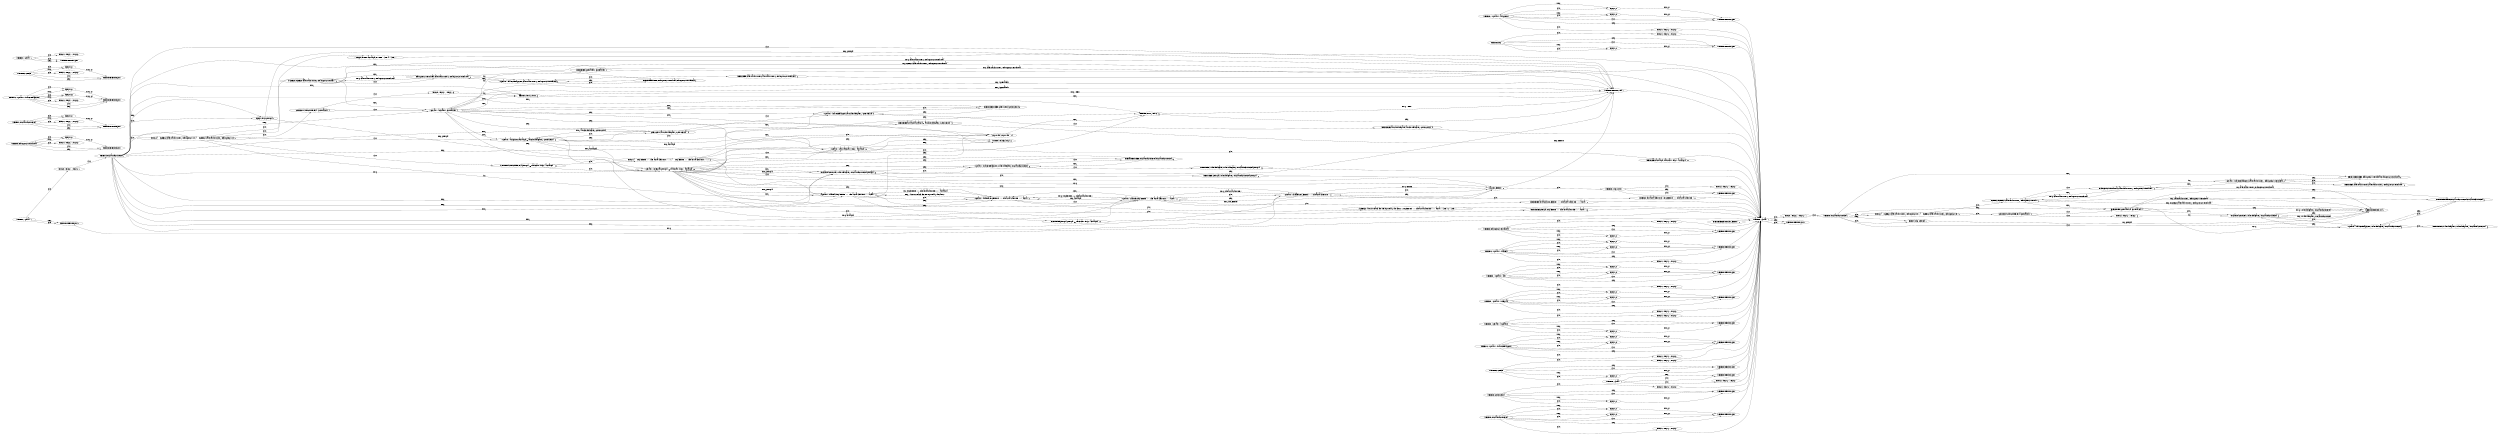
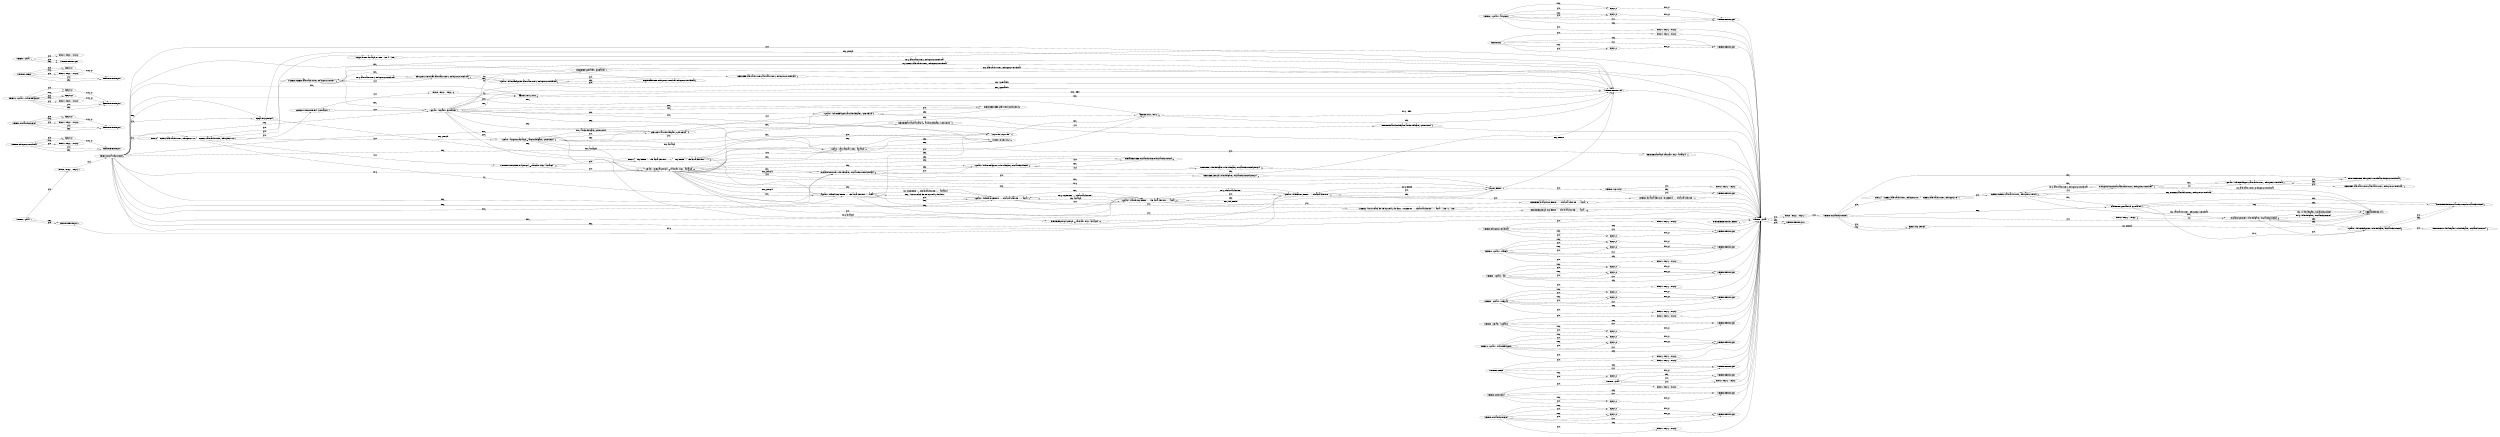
  digraph {
    rankdir=LR
    n1 [label=<(METHOD,&lt;global&gt;)<SUB>1</SUB>>]
    n2 [label=<(BLOCK,&lt;empty&gt;,&lt;empty&gt;)<SUB>1</SUB>>]
    n3 [label=<(METHOD_RETURN,ANY)<SUB>1</SUB>>]
    n4 [label=<(METHOD,OnChannelConnected)<SUB>1</SUB>>]
    n5 [label=<(PARAM,int32 peer_pid)<SUB>1</SUB>>]
    n6 [label=<(BLOCK,{    DCHECK(caller_task_runner_-&gt;BelongsToCurre...,{    DCHECK(caller_task_runner_-&gt;BelongsToCurre...)<SUB>1</SUB>>]
    n7 [label=<(FIELD_IDENTIFIER,BelongsToCurrentThread,BelongsToCurrentThread)<SUB>2</SUB>>]
    n8 [label=<(IDENTIFIER,ipc_enabled_,if (ipc_enabled_))<SUB>4</SUB>>]
    n9 [label=<(METHOD_RETURN,void)<SUB>1</SUB>>]
    n10 [label=<(DCHECK,DCHECK(caller_task_runner_-&gt;BelongsToCurrentThr...)<SUB>2</SUB>>]
-   n11 [label=<(CONTROL_STRUCTURE,IF,if (ipc_enabled_))<SUB>4</SUB>>]
    n12 [label=<(&lt;operator&gt;.indirectFieldAccess,caller_task_runner_-&gt;BelongsToCurrentThread)<SUB>2</SUB>>]
    n13 [label=<(OnChannelConnected,worker_delegate_-&gt;OnChannelConnected())<SUB>5</SUB>>]
    n14 [label=<(&lt;operator&gt;.indirectFieldAccess,worker_delegate_-&gt;OnChannelConnected)<SUB>5</SUB>>]
    n15 [label=<(FIELD_IDENTIFIER,OnChannelConnected,OnChannelConnected)<SUB>5</SUB>>]
    n16 [label=<(BelongsToCurrentThread,caller_task_runner_-&gt;BelongsToCurrentThread())<SUB>2</SUB>>]
    n17 [label=<(BLOCK,&lt;empty&gt;,&lt;empty&gt;)<SUB>5</SUB>>]
    n18 [label=<(IDENTIFIER,caller_task_runner_,caller_task_runner_-&gt;BelongsToCurrentThread())<SUB>2</SUB>>]
    n19 [label=<(IDENTIFIER,worker_delegate_,worker_delegate_-&gt;OnChannelConnected())<SUB>5</SUB>>]
    n20 [label=<(METHOD,BelongsToCurrentThread)>]
    n21 [label=<(PARAM,p1)>]
    n22 [label=<(BLOCK,&lt;empty&gt;,&lt;empty&gt;)>]
    n23 [label=<(METHOD_RETURN,ANY)>]
    n24 [label=<(METHOD,OnChannelConnected)>]
    n25 [label=<(PARAM,p1)>]
    n26 [label=<(BLOCK,&lt;empty&gt;,&lt;empty&gt;)>]
    n27 [label=<(METHOD_RETURN,ANY)>]
    n28 [label=<(METHOD,&lt;operator&gt;.indirectFieldAccess)>]
    n29 [label=<(PARAM,p1)>]
    n30 [label=<(PARAM,p2)>]
    n31 [label=<(BLOCK,&lt;empty&gt;,&lt;empty&gt;)>]
    n32 [label=<(METHOD_RETURN,ANY)>]
    n33 [label=<(METHOD,DCHECK)>]
    n34 [label=<(PARAM,p1)>]
    n35 [label=<(BLOCK,&lt;empty&gt;,&lt;empty&gt;)>]
    n36 [label=<(METHOD_RETURN,ANY)>]
    n37 [label=<(METHOD,&lt;global&gt;)<SUB>1</SUB>>]
    n38 [label=<(BLOCK,&lt;empty&gt;,&lt;empty&gt;)>]
    n39 [label=<(METHOD_RETURN,ANY)>]
    n40 [label=<(METHOD,&lt;operator&gt;.assignment)>]
    n41 [label=<(PARAM,p1)>]
    n42 [label=<(PARAM,p2)>]
    n43 [label=<(BLOCK,&lt;empty&gt;,&lt;empty&gt;)>]
    n44 [label=<(METHOD_RETURN,ANY)>]
    n45 [label=<(METHOD,LOG)>]
    n46 [label=<(PARAM,p1)>]
    n47 [label=<(BLOCK,&lt;empty&gt;,&lt;empty&gt;)>]
    n48 [label=<(METHOD_RETURN,ANY)>]
    n49 [label=<(METHOD,&lt;global&gt;)<SUB>1</SUB>>]
    n50 [label=<(BLOCK,&lt;empty&gt;,&lt;empty&gt;)<SUB>1</SUB>>]
    n51 [label=<(METHOD_RETURN,ANY)<SUB>1</SUB>>]
    n52 [label=<(METHOD,OnChannelConnected)<SUB>1</SUB>>]
    n53 [label=<(PARAM,int32 peer_pid)<SUB>1</SUB>>]
    n54 [label=<(BLOCK,{    DCHECK(caller_task_runner_-&gt;BelongsToCurre...,{    DCHECK(caller_task_runner_-&gt;BelongsToCurre...)<SUB>1</SUB>>]
    n55 [label=<(FIELD_IDENTIFIER,BelongsToCurrentThread,BelongsToCurrentThread)<SUB>2</SUB>>]
    n56 [label=<(&lt;operator&gt;.logicalNot,!ipc_enabled_)<SUB>4</SUB>>]
    n57 [label=<(RETURN,return;,return;)<SUB>5</SUB>>]
    n58 [label=<(&lt;operator&gt;.notEquals,peer_pid != static_cast&lt;int32&gt;(actual_pid))<SUB>10</SUB>>]
    n59 [label=<(&lt;operator&gt;.cast,static_cast&lt;int32&gt;(actual_pid))<SUB>10</SUB>>]
    n60 [label=<(&lt;operator&gt;.shiftLeft,LOG(ERROR) &lt;&lt; &quot;The actual client PID &quot; &lt;&lt; actua...)<SUB>11</SUB>>]
    n61 [label=<(&lt;operator&gt;.shiftLeft,LOG(ERROR) &lt;&lt; &quot;The actual client PID &quot; &lt;&lt; actua...)<SUB>11</SUB>>]
    n62 [label=<(&lt;operator&gt;.shiftLeft,LOG(ERROR) &lt;&lt; &quot;The actual client PID &quot; &lt;&lt; actua...)<SUB>11</SUB>>]
    n63 [label=<(&lt;operator&gt;.shiftLeft,LOG(ERROR) &lt;&lt; &quot;The actual client PID &quot;)<SUB>11</SUB>>]
    n64 [label=<(LOG,LOG(ERROR))<SUB>11</SUB>>]
    n65 [label=<(StopWorker,StopWorker())<SUB>14</SUB>>]
    n66 [label=<(RETURN,return;,return;)<SUB>15</SUB>>]
    n67 [label=<(OnChannelConnected,worker_delegate_-&gt;OnChannelConnected(peer_pid))<SUB>18</SUB>>]
    n68 [label=<(METHOD_RETURN,void)<SUB>1</SUB>>]
    n69 [label=<(DCHECK,DCHECK(caller_task_runner_-&gt;BelongsToCurrentThr...)<SUB>2</SUB>>]
    n70 [label=<(CONTROL_STRUCTURE,IF,if (!ipc_enabled_))<SUB>4</SUB>>]
    n71 [label="<(LOCAL,DWORD actual_pid: DWORD)<SUB>9</SUB>>"]
    n72 [label=<(&lt;operator&gt;.assignment,actual_pid = launcher_delegate_-&gt;GetProcessId())<SUB>9</SUB>>]
    n73 [label=<(CONTROL_STRUCTURE,IF,if (peer_pid != static_cast&lt;int32&gt;(actual_pid)))<SUB>10</SUB>>]
    n74 [label=<(&lt;operator&gt;.indirectFieldAccess,caller_task_runner_-&gt;BelongsToCurrentThread)<SUB>2</SUB>>]
    n75 [label=<(IDENTIFIER,ipc_enabled_,!ipc_enabled_)<SUB>4</SUB>>]
    n76 [label=<(GetProcessId,launcher_delegate_-&gt;GetProcessId())<SUB>9</SUB>>]
    n77 [label=<(&lt;operator&gt;.indirectFieldAccess,launcher_delegate_-&gt;GetProcessId)<SUB>9</SUB>>]
    n78 [label=<(FIELD_IDENTIFIER,GetProcessId,GetProcessId)<SUB>9</SUB>>]
    n79 [label=<(UNKNOWN,int32,int32)<SUB>10</SUB>>]
    n80 [label=<(IDENTIFIER,peer_pid,peer_pid != static_cast&lt;int32&gt;(actual_pid))<SUB>10</SUB>>]
    n81 [label=<(&lt;operator&gt;.indirectFieldAccess,worker_delegate_-&gt;OnChannelConnected)<SUB>18</SUB>>]
    n82 [label=<(FIELD_IDENTIFIER,OnChannelConnected,OnChannelConnected)<SUB>18</SUB>>]
    n83 [label=<(IDENTIFIER,actual_pid,static_cast&lt;int32&gt;(actual_pid))<SUB>10</SUB>>]
    n84 [label=<(IDENTIFIER,peer_pid,LOG(ERROR) &lt;&lt; &quot;The actual client PID &quot; &lt;&lt; actua...)<SUB>13</SUB>>]
    n85 [label="<(LITERAL,&quot; does not match the one reported by the client: &quot;,LOG(ERROR) &lt;&lt; &quot;The actual client PID &quot; &lt;&lt; actua...)<SUB>12</SUB>>"]
    n86 [label=<(IDENTIFIER,actual_pid,LOG(ERROR) &lt;&lt; &quot;The actual client PID &quot; &lt;&lt; actua...)<SUB>11</SUB>>]
    n87 [label=<(LITERAL,&quot;The actual client PID &quot;,LOG(ERROR) &lt;&lt; &quot;The actual client PID &quot;)<SUB>11</SUB>>]
    n88 [label=<(METHOD,StopWorker)>]
    n89 [label=<(IDENTIFIER,peer_pid,worker_delegate_-&gt;OnChannelConnected(peer_pid))<SUB>18</SUB>>]
    n90 [label=<(BelongsToCurrentThread,caller_task_runner_-&gt;BelongsToCurrentThread())<SUB>2</SUB>>]
    n91 [label=<(BLOCK,&lt;empty&gt;,&lt;empty&gt;)<SUB>5</SUB>>]
    n92 [label=<(IDENTIFIER,actual_pid,actual_pid = launcher_delegate_-&gt;GetProcessId())<SUB>9</SUB>>]
    n93 [label=<(BLOCK,{     LOG(ERROR) &lt;&lt; &quot;The actual client PID &quot; &lt;&lt;...,{     LOG(ERROR) &lt;&lt; &quot;The actual client PID &quot; &lt;&lt;...)<SUB>10</SUB>>]
    n94 [label=<(IDENTIFIER,caller_task_runner_,caller_task_runner_-&gt;BelongsToCurrentThread())<SUB>2</SUB>>]
    n95 [label=<(IDENTIFIER,launcher_delegate_,launcher_delegate_-&gt;GetProcessId())<SUB>9</SUB>>]
    n96 [label=<(IDENTIFIER,worker_delegate_,worker_delegate_-&gt;OnChannelConnected(peer_pid))<SUB>18</SUB>>]
    n97 [label=<(IDENTIFIER,ERROR,LOG(ERROR))<SUB>11</SUB>>]
    n98 [label=<(BLOCK,&lt;empty&gt;,&lt;empty&gt;)>]
    n99 [label=<(METHOD_RETURN,ANY)>]
    n100 [label=<(METHOD,BelongsToCurrentThread)>]
    n101 [label=<(PARAM,p1)>]
    n102 [label=<(BLOCK,&lt;empty&gt;,&lt;empty&gt;)>]
    n103 [label=<(METHOD_RETURN,ANY)>]
    n104 [label=<(METHOD,&lt;operator&gt;.shiftLeft)>]
    n105 [label=<(PARAM,p1)>]
    n106 [label=<(PARAM,p2)>]
    n107 [label=<(BLOCK,&lt;empty&gt;,&lt;empty&gt;)>]
    n108 [label=<(METHOD_RETURN,ANY)>]
    n109 [label=<(METHOD,&lt;operator&gt;.cast)>]
    n110 [label=<(PARAM,p1)>]
    n111 [label=<(PARAM,p2)>]
    n112 [label=<(BLOCK,&lt;empty&gt;,&lt;empty&gt;)>]
    n113 [label=<(METHOD_RETURN,ANY)>]
    n114 [label=<(METHOD,&lt;operator&gt;.notEquals)>]
    n115 [label=<(PARAM,p1)>]
    n116 [label=<(PARAM,p2)>]
    n117 [label=<(BLOCK,&lt;empty&gt;,&lt;empty&gt;)>]
    n118 [label=<(METHOD_RETURN,ANY)>]
    n119 [label=<(METHOD,&lt;operator&gt;.logicalNot)>]
    n120 [label=<(PARAM,p1)>]
    n121 [label=<(BLOCK,&lt;empty&gt;,&lt;empty&gt;)>]
    n122 [label=<(METHOD_RETURN,ANY)>]
    n123 [label=<(METHOD,&lt;operator&gt;.indirectFieldAccess)>]
    n124 [label=<(PARAM,p1)>]
    n125 [label=<(PARAM,p2)>]
    n126 [label=<(BLOCK,&lt;empty&gt;,&lt;empty&gt;)>]
    n127 [label=<(METHOD_RETURN,ANY)>]
    n128 [label=<(METHOD,DCHECK)>]
    n129 [label=<(PARAM,p1)>]
    n130 [label=<(BLOCK,&lt;empty&gt;,&lt;empty&gt;)>]
    n131 [label=<(METHOD_RETURN,ANY)>]
    n132 [label=<(METHOD,&lt;global&gt;)<SUB>1</SUB>>]
    n133 [label=<(BLOCK,&lt;empty&gt;,&lt;empty&gt;)>]
    n134 [label=<(METHOD_RETURN,ANY)>]
    n135 [label=<(METHOD,GetProcessId)>]
    n136 [label=<(PARAM,p1)>]
    n137 [label=<(BLOCK,&lt;empty&gt;,&lt;empty&gt;)>]
    n138 [label=<(METHOD_RETURN,ANY)>]
    n139 [label=<(METHOD,OnChannelConnected)>]
    n140 [label=<(PARAM,p1)>]
    n141 [label=<(PARAM,p2)>]
    n142 [label=<(BLOCK,&lt;empty&gt;,&lt;empty&gt;)>]
    n143 [label=<(METHOD_RETURN,ANY)>]
    n1 -> n2 [label="AST: "]
    n1 -> n3 [label="AST: "]
    n1 -> n3 [label="CFG: "]
    n2 -> n4 [label="AST: "]
    n4 -> n5 [label="AST: "]
    n4 -> n5 [label="DDG: "]
    n4 -> n6 [label="AST: "]
    n4 -> n7 [label="CFG: "]
    n4 -> n8 [label="DDG: "]
    n4 -> n9 [label="AST: "]
    n5 -> n9 [label="DDG: peer_pid"]
    n6 -> n10 [label="AST: "]
-   n6 -> n11 [label="AST: "]
    n7 -> n12 [label="CFG: "]
    n8 -> n9 [label="CFG: "]
    n8 -> n13 [label="CDG: "]
    n8 -> n14 [label="CDG: "]
    n8 -> n15 [label="CFG: "]
    n8 -> n15 [label="CDG: "]
    n10 -> n8 [label="CFG: "]
    n10 -> n9 [label="DDG: caller_task_runner_-&gt;BelongsToCurrentThread()"]
    n10 -> n9 [label="DDG: DCHECK(caller_task_runner_-&gt;BelongsToCurrentThread())"]
    n10 -> n16 [label="AST: "]
-   n11 -> n8 [label="AST: "]
-   n11 -> n17 [label="AST: "]
    n12 -> n7 [label="AST: "]
    n12 -> n16 [label="CFG: "]
    n12 -> n18 [label="AST: "]
    n13 -> n9 [label="CFG: "]
    n13 -> n9 [label="DDG: worker_delegate_-&gt;OnChannelConnected"]
    n13 -> n9 [label="DDG: worker_delegate_-&gt;OnChannelConnected()"]
    n13 -> n14 [label="AST: "]
    n14 -> n13 [label="CFG: "]
    n14 -> n15 [label="AST: "]
    n14 -> n19 [label="AST: "]
    n15 -> n14 [label="CFG: "]
    n16 -> n9 [label="DDG: caller_task_runner_-&gt;BelongsToCurrentThread"]
    n16 -> n10 [label="CFG: "]
    n16 -> n10 [label="DDG: caller_task_runner_-&gt;BelongsToCurrentThread"]
    n16 -> n12 [label="AST: "]
    n17 -> n13 [label="AST: "]
    n20 -> n21 [label="AST: "]
    n20 -> n21 [label="DDG: "]
    n20 -> n22 [label="AST: "]
    n20 -> n23 [label="AST: "]
    n20 -> n23 [label="CFG: "]
    n21 -> n23 [label="DDG: p1"]
    n24 -> n25 [label="AST: "]
    n24 -> n25 [label="DDG: "]
    n24 -> n26 [label="AST: "]
    n24 -> n27 [label="AST: "]
    n24 -> n27 [label="CFG: "]
    n25 -> n27 [label="DDG: p1"]
    n28 -> n29 [label="AST: "]
    n28 -> n29 [label="DDG: "]
    n28 -> n30 [label="AST: "]
    n28 -> n30 [label="DDG: "]
    n28 -> n31 [label="AST: "]
    n28 -> n32 [label="AST: "]
    n28 -> n32 [label="CFG: "]
    n29 -> n32 [label="DDG: p1"]
    n30 -> n32 [label="DDG: p2"]
    n33 -> n34 [label="AST: "]
    n33 -> n34 [label="DDG: "]
    n33 -> n35 [label="AST: "]
    n33 -> n36 [label="AST: "]
    n33 -> n36 [label="CFG: "]
    n34 -> n36 [label="DDG: p1"]
    n37 -> n38 [label="AST: "]
    n37 -> n39 [label="AST: "]
    n37 -> n39 [label="CFG: "]
    n40 -> n41 [label="AST: "]
    n40 -> n41 [label="DDG: "]
    n40 -> n42 [label="AST: "]
    n40 -> n42 [label="DDG: "]
    n40 -> n43 [label="AST: "]
    n40 -> n44 [label="AST: "]
    n40 -> n44 [label="CFG: "]
    n41 -> n44 [label="DDG: p1"]
    n42 -> n44 [label="DDG: p2"]
    n43 -> n1
    n44 -> n1
    n45 -> n46 [label="AST: "]
    n45 -> n46 [label="DDG: "]
    n45 -> n47 [label="AST: "]
    n45 -> n48 [label="AST: "]
    n45 -> n48 [label="CFG: "]
    n46 -> n48 [label="DDG: p1"]
    n47 -> n1
    n48 -> n1
    n49 -> n50 [label="AST: "]
    n49 -> n51 [label="AST: "]
    n49 -> n51 [label="CFG: "]
    n50 -> n52 [label="AST: "]
    n51 -> n1
    n52 -> n53 [label="AST: "]
    n52 -> n53 [label="DDG: "]
    n52 -> n54 [label="AST: "]
    n52 -> n55 [label="CFG: "]
    n52 -> n56 [label="DDG: "]
    n52 -> n57 [label="DDG: "]
    n52 -> n58 [label="DDG: "]
    n52 -> n59 [label="DDG: "]
    n52 -> n60 [label="DDG: "]
    n52 -> n61 [label="DDG: "]
    n52 -> n62 [label="DDG: "]
    n52 -> n63 [label="DDG: "]
    n52 -> n64 [label="DDG: "]
    n52 -> n65 [label="DDG: "]
    n52 -> n66 [label="DDG: "]
    n52 -> n67 [label="DDG: "]
    n52 -> n68 [label="AST: "]
    n53 -> n58 [label="DDG: peer_pid"]
    n53 -> n68 [label="DDG: peer_pid"]
    n54 -> n67 [label="AST: "]
    n54 -> n69 [label="AST: "]
    n54 -> n70 [label="AST: "]
    n54 -> n71 [label="AST: "]
    n54 -> n72 [label="AST: "]
    n54 -> n73 [label="AST: "]
    n55 -> n74 [label="CFG: "]
    n56 -> n57 [label="CFG: "]
    n56 -> n57 [label="CDG: "]
    n56 -> n58 [label="CDG: "]
    n56 -> n59 [label="CDG: "]
    n56 -> n68 [label="DDG: !ipc_enabled_"]
    n56 -> n68 [label="DDG: ipc_enabled_"]
    n56 -> n72 [label="CDG: "]
    n56 -> n75 [label="AST: "]
    n56 -> n76 [label="CDG: "]
    n56 -> n77 [label="CDG: "]
    n56 -> n78 [label="CFG: "]
    n56 -> n78 [label="CDG: "]
    n56 -> n79 [label="CDG: "]
    n57 -> n68 [label="CFG: "]
    n57 -> n68 [label="DDG: &lt;RET&gt;"]
    n58 -> n59 [label="AST: "]
    n58 -> n60 [label="DDG: peer_pid"]
    n58 -> n60 [label="CDG: "]
    n58 -> n61 [label="CDG: "]
    n58 -> n62 [label="CDG: "]
    n58 -> n63 [label="CDG: "]
    n58 -> n64 [label="CFG: "]
    n58 -> n64 [label="CDG: "]
    n58 -> n65 [label="CDG: "]
    n58 -> n66 [label="CDG: "]
    n58 -> n67 [label="DDG: peer_pid"]
    n58 -> n67 [label="CDG: "]
    n58 -> n80 [label="AST: "]
    n58 -> n81 [label="CDG: "]
    n58 -> n82 [label="CFG: "]
    n58 -> n82 [label="CDG: "]
    n59 -> n58 [label="CFG: "]
    n59 -> n79 [label="DDG: "]
    n59 -> n83 [label="AST: "]
    n60 -> n61 [label="AST: "]
    n60 -> n65 [label="CFG: "]
    n60 -> n84 [label="AST: "]
    n61 -> n60 [label="CFG: "]
    n61 -> n60 [label="DDG: LOG(ERROR) &lt;&lt; &quot;The actual client PID &quot; &lt;&lt; actual_pid"]
    n61 -> n60 [label="DDG: &quot; does not match the one reported by the client: &quot;"]
    n61 -> n62 [label="AST: "]
    n61 -> n85 [label="AST: "]
    n62 -> n61 [label="CFG: "]
    n62 -> n61 [label="DDG: LOG(ERROR) &lt;&lt; &quot;The actual client PID &quot;"]
    n62 -> n61 [label="DDG: actual_pid"]
    n62 -> n63 [label="AST: "]
    n62 -> n86 [label="AST: "]
    n63 -> n62 [label="CFG: "]
    n63 -> n62 [label="DDG: LOG(ERROR)"]
    n63 -> n62 [label="DDG: &quot;The actual client PID &quot;"]
    n63 -> n64 [label="AST: "]
    n63 -> n87 [label="AST: "]
    n64 -> n63 [label="CFG: "]
    n64 -> n63 [label="DDG: ERROR"]
    n64 -> n68 [label="DDG: ERROR"]
    n64 -> n88 [label="AST: "]
    n65 -> n66 [label="CFG: "]
    n66 -> n68 [label="CFG: "]
    n66 -> n68 [label="DDG: &lt;RET&gt;"]
    n67 -> n68 [label="CFG: "]
    n67 -> n81 [label="AST: "]
    n67 -> n89 [label="AST: "]
    n68 -> n1
    n69 -> n56 [label="CFG: "]
    n69 -> n68 [label="DDG: caller_task_runner_-&gt;BelongsToCurrentThread()"]
    n69 -> n68 [label="DDG: DCHECK(caller_task_runner_-&gt;BelongsToCurrentThread())"]
    n69 -> n90 [label="AST: "]
    n70 -> n56 [label="AST: "]
    n70 -> n91 [label="AST: "]
    n71 -> n1
    n72 -> n58 [label="DDG: actual_pid"]
    n72 -> n59 [label="DDG: actual_pid"]
    n72 -> n62 [label="DDG: actual_pid"]
    n72 -> n76 [label="AST: "]
    n72 -> n79 [label="CFG: "]
    n72 -> n92 [label="AST: "]
    n73 -> n58 [label="AST: "]
    n73 -> n93 [label="AST: "]
    n74 -> n55 [label="AST: "]
    n74 -> n90 [label="CFG: "]
    n74 -> n94 [label="AST: "]
    n75 -> n1
    n76 -> n72 [label="CFG: "]
    n76 -> n72 [label="DDG: launcher_delegate_-&gt;GetProcessId"]
    n76 -> n77 [label="AST: "]
    n77 -> n76 [label="CFG: "]
    n77 -> n78 [label="AST: "]
    n77 -> n95 [label="AST: "]
    n78 -> n77 [label="CFG: "]
    n79 -> n59 [label="CFG: "]
    n80 -> n1
    n81 -> n67 [label="CFG: "]
    n81 -> n82 [label="AST: "]
    n81 -> n96 [label="AST: "]
    n82 -> n81 [label="CFG: "]
    n83 -> n1
    n84 -> n1
    n85 -> n1
    n86 -> n1
    n87 -> n1
    n88 -> n98 [label="AST: "]
    n88 -> n99 [label="AST: "]
    n88 -> n99 [label="CFG: "]
    n89 -> n1
    n90 -> n68 [label="DDG: caller_task_runner_-&gt;BelongsToCurrentThread"]
    n90 -> n69 [label="CFG: "]
    n90 -> n69 [label="DDG: caller_task_runner_-&gt;BelongsToCurrentThread"]
    n90 -> n74 [label="AST: "]
    n91 -> n57 [label="AST: "]
    n92 -> n1
    n93 -> n60 [label="AST: "]
    n93 -> n65 [label="AST: "]
    n93 -> n66 [label="AST: "]
    n94 -> n1
    n95 -> n1
    n96 -> n1
    n97 -> n1
    n98 -> n1
    n99 -> n1
    n100 -> n101 [label="AST: "]
    n100 -> n101 [label="DDG: "]
    n100 -> n102 [label="AST: "]
    n100 -> n103 [label="AST: "]
    n100 -> n103 [label="CFG: "]
    n101 -> n103 [label="DDG: p1"]
    n102 -> n1
    n103 -> n1
    n104 -> n105 [label="AST: "]
    n104 -> n105 [label="DDG: "]
    n104 -> n106 [label="AST: "]
    n104 -> n106 [label="DDG: "]
    n104 -> n107 [label="AST: "]
    n104 -> n108 [label="AST: "]
    n104 -> n108 [label="CFG: "]
    n105 -> n108 [label="DDG: p1"]
    n106 -> n108 [label="DDG: p2"]
    n107 -> n1
    n108 -> n1
    n109 -> n110 [label="AST: "]
    n109 -> n110 [label="DDG: "]
    n109 -> n111 [label="AST: "]
    n109 -> n111 [label="DDG: "]
    n109 -> n112 [label="AST: "]
    n109 -> n113 [label="AST: "]
    n109 -> n113 [label="CFG: "]
    n110 -> n113 [label="DDG: p1"]
    n111 -> n113 [label="DDG: p2"]
    n112 -> n1
    n113 -> n1
    n114 -> n115 [label="AST: "]
    n114 -> n115 [label="DDG: "]
    n114 -> n116 [label="AST: "]
    n114 -> n116 [label="DDG: "]
    n114 -> n117 [label="AST: "]
    n114 -> n118 [label="AST: "]
    n114 -> n118 [label="CFG: "]
    n115 -> n118 [label="DDG: p1"]
    n116 -> n118 [label="DDG: p2"]
    n117 -> n1
    n118 -> n1
    n119 -> n120 [label="AST: "]
    n119 -> n120 [label="DDG: "]
    n119 -> n121 [label="AST: "]
    n119 -> n122 [label="AST: "]
    n119 -> n122 [label="CFG: "]
    n120 -> n122 [label="DDG: p1"]
    n121 -> n1
    n122 -> n1
    n123 -> n124 [label="AST: "]
    n123 -> n124 [label="DDG: "]
    n123 -> n125 [label="AST: "]
    n123 -> n125 [label="DDG: "]
    n123 -> n126 [label="AST: "]
    n123 -> n127 [label="AST: "]
    n123 -> n127 [label="CFG: "]
    n124 -> n127 [label="DDG: p1"]
    n125 -> n127 [label="DDG: p2"]
    n126 -> n1
    n127 -> n1
    n128 -> n129 [label="AST: "]
    n128 -> n129 [label="DDG: "]
    n128 -> n130 [label="AST: "]
    n128 -> n131 [label="AST: "]
    n128 -> n131 [label="CFG: "]
    n129 -> n131 [label="DDG: p1"]
    n130 -> n1
    n131 -> n1
    n132 -> n133 [label="AST: "]
    n132 -> n134 [label="AST: "]
    n132 -> n134 [label="CFG: "]
    n133 -> n1
    n134 -> n1
    n135 -> n136 [label="AST: "]
    n135 -> n136 [label="DDG: "]
    n135 -> n137 [label="AST: "]
    n135 -> n138 [label="AST: "]
    n135 -> n138 [label="CFG: "]
    n136 -> n138 [label="DDG: p1"]
    n137 -> n1
    n138 -> n1
    n139 -> n140 [label="AST: "]
    n139 -> n140 [label="DDG: "]
    n139 -> n141 [label="AST: "]
    n139 -> n141 [label="DDG: "]
    n139 -> n142 [label="AST: "]
    n139 -> n143 [label="AST: "]
    n139 -> n143 [label="CFG: "]
    n140 -> n143 [label="DDG: p1"]
    n141 -> n143 [label="DDG: p2"]
    n142 -> n1
    n143 -> n1
  }
